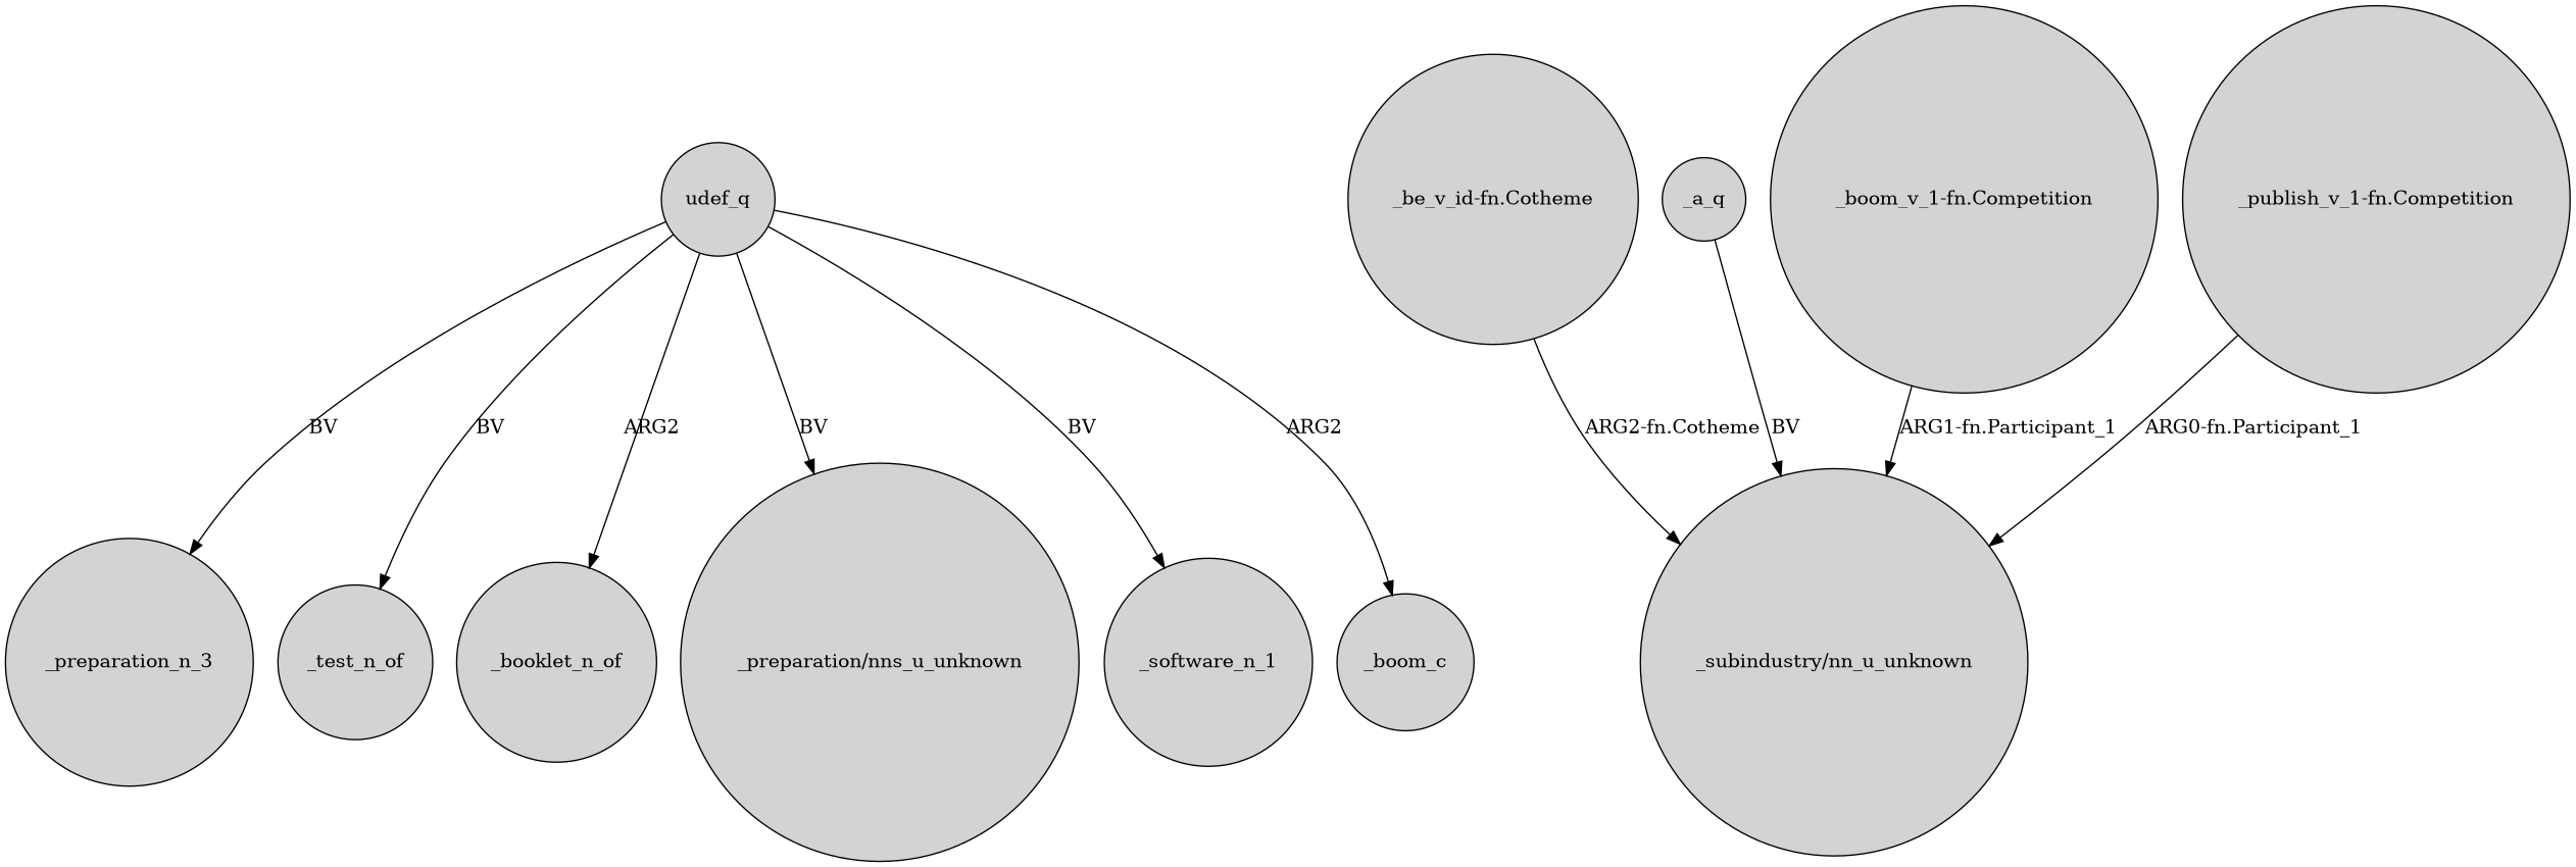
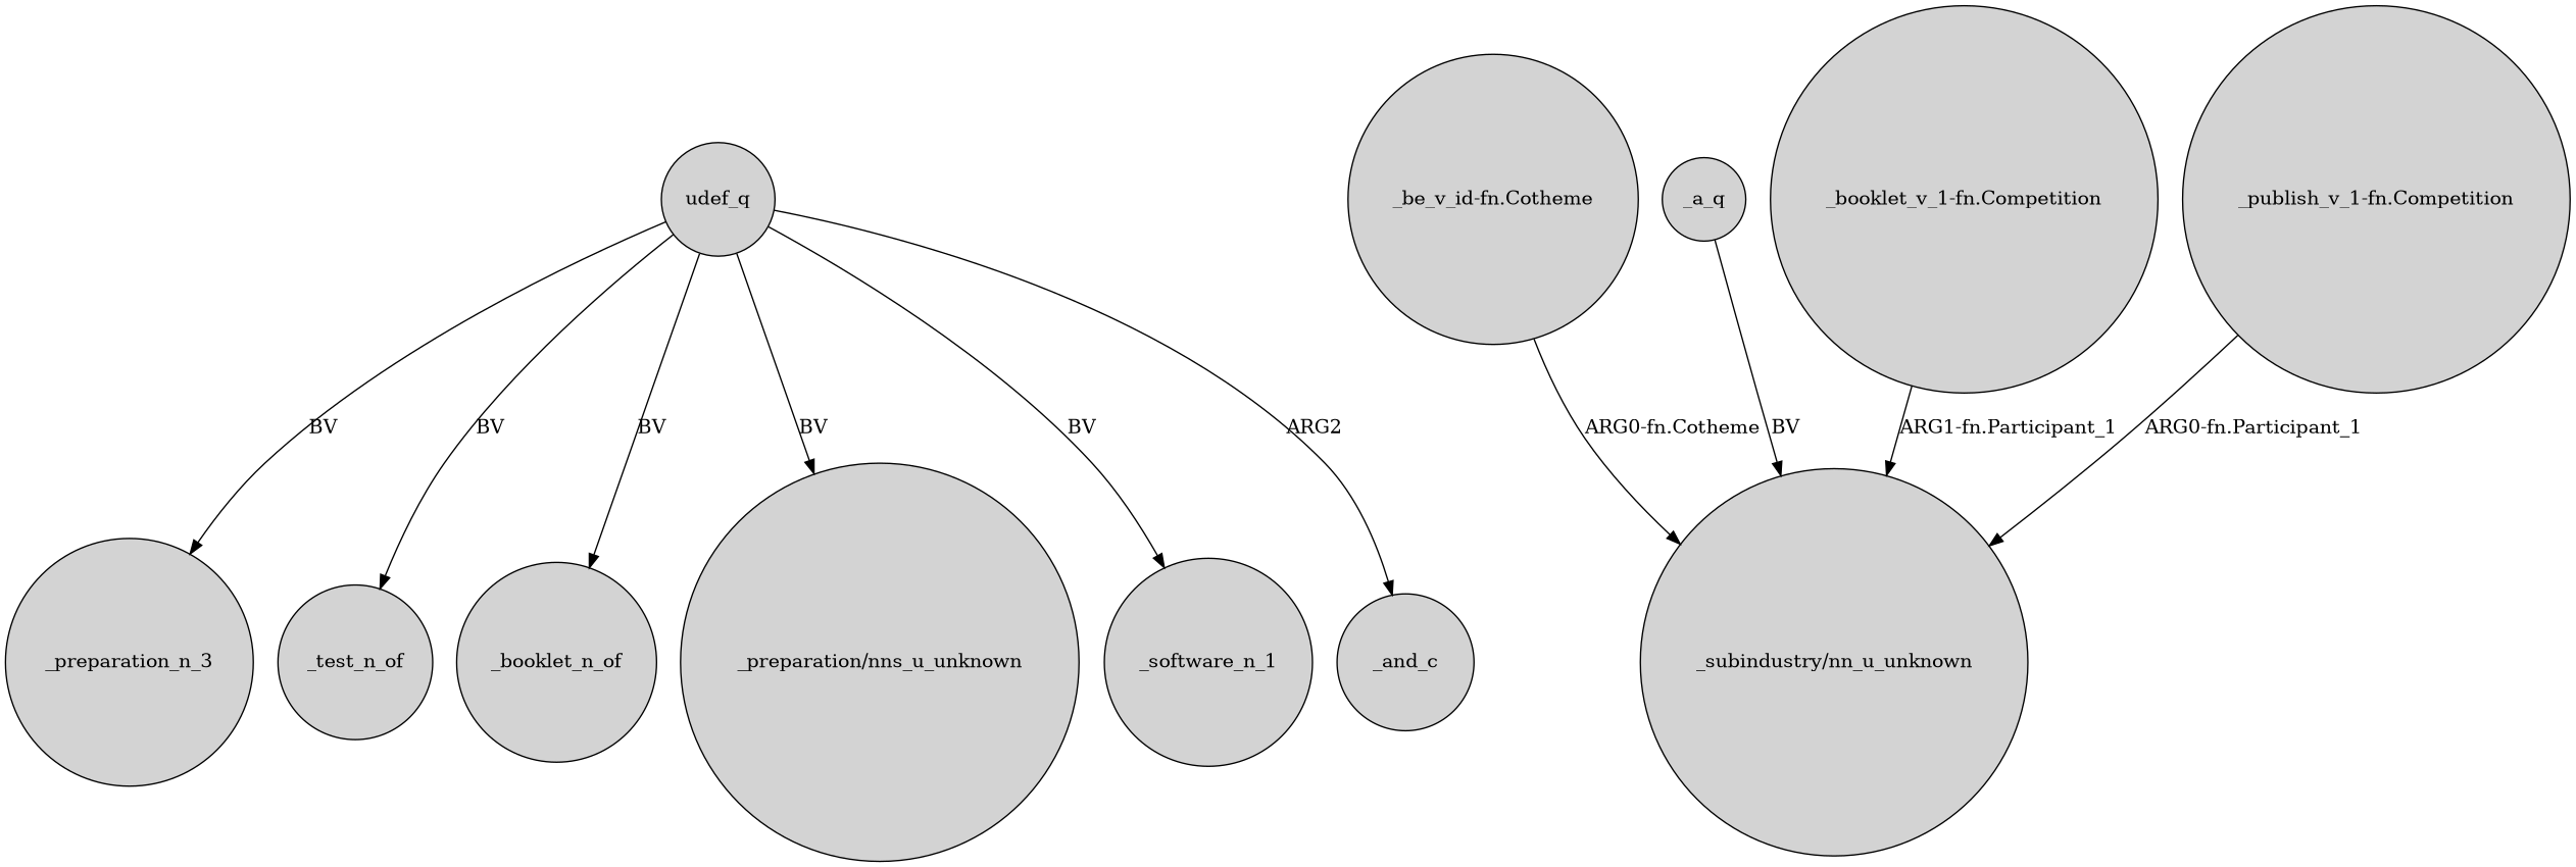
  digraph {
    node [shape=circle style=filled]
    n1 [label=_preparation_n_3]
    udef_q
    _test_n_of
    _booklet_n_of
    n5 [label="_preparation/nns_u_unknown"]
    _software_n_1
-   _and_c [label=_boom_c]
+   _and_c
    "_be_v_id-fn.Cotheme"
    "_subindustry/nn_u_unknown"
    _a_q
-   "_boom_v_1-fn.Competition"
+   "_boom_v_1-fn.Competition" [label="_booklet_v_1-fn.Competition"]
    "_publish_v_1-fn.Competition"
    udef_q -> n1 [label=BV]
    udef_q -> _test_n_of [label=BV]
-   udef_q -> _booklet_n_of [label=ARG2]
+   udef_q -> _booklet_n_of [label=BV]
    udef_q -> n5 [label=BV]
    udef_q -> _software_n_1 [label=BV]
    udef_q -> _and_c [label=ARG2]
-   "_be_v_id-fn.Cotheme" -> "_subindustry/nn_u_unknown" [label="ARG2-fn.Cotheme"]
+   "_be_v_id-fn.Cotheme" -> "_subindustry/nn_u_unknown" [label="ARG0-fn.Cotheme"]
    _a_q -> "_subindustry/nn_u_unknown" [label=BV]
    "_boom_v_1-fn.Competition" -> "_subindustry/nn_u_unknown" [label="ARG1-fn.Participant_1"]
    "_publish_v_1-fn.Competition" -> "_subindustry/nn_u_unknown" [label="ARG0-fn.Participant_1"]
  }
